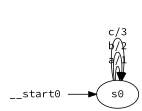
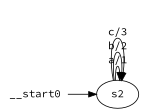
  digraph {
    rankdir=LR
    fontname="Source Code Pro"
    node [fontname="Source Code Pro"]
    edge [fontname="Source Code Pro"]
-   n1 [label=s0]
+   n1 [label=s2]
    __start0 [shape=none]
    n1 -> n1 [label="a/1"]
    n1 -> n1 [label="b/2"]
    n1 -> n1 [label="c/3"]
    __start0 -> n1
  }
